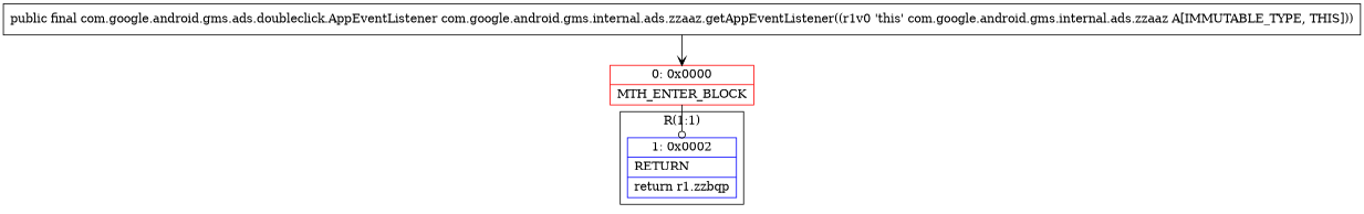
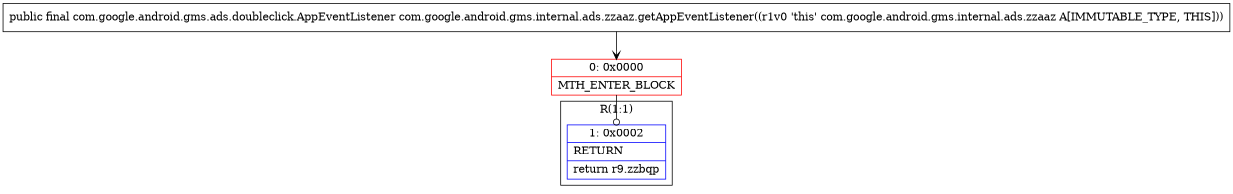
  digraph {
    node [shape=record]
-   n1 [color=blue label="{1\:\ 0x0002|RETURN\l|return r1.zzbqp\l}"]
+   n1 [color=blue label="{1\:\ 0x0002|RETURN\l|return r9.zzbqp\l}"]
    n2 [color=red label="{0\:\ 0x0000|MTH_ENTER_BLOCK\l}"]
    n3 [label="{public final com.google.android.gms.ads.doubleclick.AppEventListener com.google.android.gms.internal.ads.zzaaz.getAppEventListener((r1v0 'this' com.google.android.gms.internal.ads.zzaaz A[IMMUTABLE_TYPE, THIS])) }"]
    subgraph cluster_1 {
      label="R(1:1)"
      n1
    }
    n2 -> n1 [arrowhead=odot]
    n3 -> n2 [arrowhead=vee]
  }
